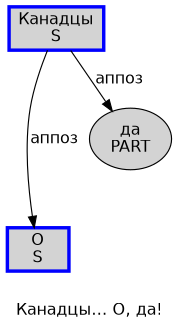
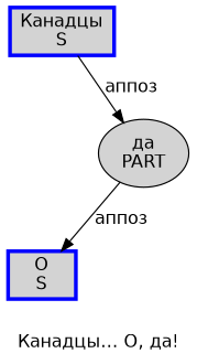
  digraph {
    fontname="DejaVu Sans"
    label="Канадцы… О, да!"
    node [color=blue fillcolor=lightgray fontname="DejaVu Sans" penwidth=3 shape=box style=filled]
    edge [fontname="DejaVu Sans"]
    n1 [label="Канадцы\nS"]
    n2 [label="О\nS"]
    n3 [label="да\nPART" penwidth=1 shape=ellipse color=""]
-   n1 -> n2 [label="аппоз"]
+   n3 -> n2 [label="аппоз"]
    n1 -> n3 [label="аппоз"]
  }
